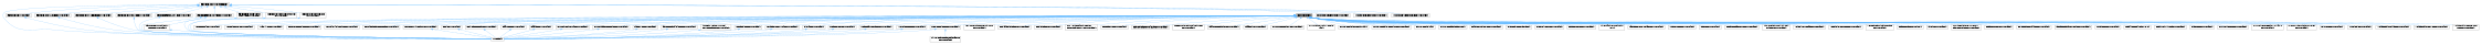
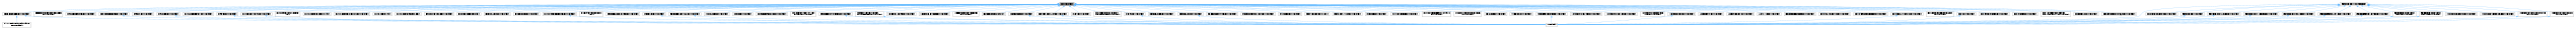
  digraph {
    node [color=grey40 fillcolor=white fontname=Helvetica fontsize=10 shape=box style=filled]
    edge [color=steelblue1 dir=back fontname=Helvetica fontsize=10 labelfontname=Helvetica labelfontsize=10 style=solid]
    n1 [color=gray40 fillcolor=grey60 fontcolor=black height=0.2 label="Commandlet.h" width=0.4]
    n2 [height=0.2 label="AssetRegUtilCommandlet.h" width=0.4]
    n3 [height=0.2 label="AssetSizeQueryCommandlet.h" width=0.4]
    n4 [height=0.2 label="AudioMixerCommandlet.h" width=0.4]
    n5 [height=0.2 label="BaseIteratePackagesCommandlet.h" width=0.4]
    n6 [height=0.2 label="CompileAllBlueprintsCommandlet.h" width=0.4]
    n7 [height=0.2 label="CompileShadersTestBedCommandlet.h" width=0.4]
    n8 [height=0.2 label="CompressAnimationsCommandlet.h" width=0.4]
    n9 [height=0.2 label="ConvertLevelsToExternalActors\lCommandlet.h" width=0.4]
    n10 [height=0.2 label="CookCommandlet.h" width=0.4]
    n11 [height=0.2 label="CookGlobalShadersCommandlet.h" width=0.4]
    n12 [height=0.2 label="CookShadersCommandlet.h" width=0.4]
    n13 [height=0.2 label="CopyNaniteFallbackSettings\lToRayTracingProxyCommandlet.h" width=0.4]
    n14 [height=0.2 label="DDCCleanupCommandlet.h" width=0.4]
    n15 [height=0.2 label="DebugShaderCompileJobCommandlet.h" width=0.4]
    n16 [height=0.2 label="DerivedDataCacheCommandlet.h" width=0.4]
    n17 [height=0.2 label="DetectOrphanedLocalizedAssets\lCommandlet.h" width=0.4]
    n18 [height=0.2 label="DiffAssetRegistriesCommandlet.h" width=0.4]
    n19 [height=0.2 label="DiffAssetsCommandlet.h" width=0.4]
    n20 [height=0.2 label="DiffCookCommandlet.h" width=0.4]
    n21 [height=0.2 label="DiffFilesCommandlet.h" width=0.4]
    n22 [height=0.2 label="DumpAssetRegistryCommandlet.h" width=0.4]
    n23 [height=0.2 label="DumpBlueprintsInfoCommandlet.h" width=0.4]
    n24 [height=0.2 label="DumpHiddenCategoriesCommandlet.h" width=0.4]
    n25 [height=0.2 label="DumpLightFunctionMaterial\lInfo.h" width=0.4]
    n26 [height=0.2 label="DumpMaterialExpressionInfo.h" width=0.4]
    n27 [height=0.2 label="DumpMaterialExpressionsCommandlet.h" width=0.4]
    n28 [height=0.2 label="DumpMaterialInfo.h" width=0.4]
    n29 [height=0.2 label="DumpMaterialShaderTypes.h" width=0.4]
    n30 [height=0.2 label="EditorDomainSaveCommandlet.h" width=0.4]
    n31 [height=0.2 label="ExportPakDependencies.h" width=0.4]
    n32 [height=0.2 label="ExternalActorsCommandlet.h" width=0.4]
    n33 [height=0.2 label="ExtractLocResCommandlet.h" width=0.4]
    n34 [height=0.2 label="FileServerCommandlet.h" width=0.4]
    n35 [height=0.2 label="FixConflictingLocalization\lKeys.h" width=0.4]
    n36 [height=0.2 label="GenerateAssetManifestCommandlet.h" width=0.4]
+   n37 [height=0.2 label="GenerateBlueprintAPICommandlet.h" width=0.4]
    n38 [height=0.2 label="GenerateDistillFileSetsCommandlet.h" width=0.4]
    n39 [height=0.2 label="ImportAssetsCommandlet.h" width=0.4]
    n40 [height=0.2 label="IoStoreCommandlet.h" width=0.4]
    n41 [height=0.2 label="LandscapeGrassTypeCommandlet.h" width=0.4]
    n42 [height=0.2 label="ListMaterialsUsedWithMesh\lEmittersCommandlet.h" width=0.4]
    n43 [height=0.2 label="ListStaticMeshesImported\lFromSpeedTreesCommandlet.h" width=0.4]
    n44 [height=0.2 label="LoadPackageCommandlet.h" width=0.4]
    n45 [height=0.2 label="MakeBinaryConfigCommandlet.h" width=0.4]
    n46 [height=0.2 label="MaterialLayerUsageCommandlet.h" width=0.4]
    n47 [height=0.2 label="MergeShaderPipelineCaches\lCommandlet.h" width=0.4]
    n48 [height=0.2 label="PackageHelperFunctions.h" width=0.4]
    n49 [height=0.2 label="ParticleSystemAuditCommandlet.h" width=0.4]
    n50 [height=0.2 label="PkgInfoCommandlet.h" width=0.4]
    n51 [height=0.2 label="PluginCommandlet.h" width=0.4]
    n52 [height=0.2 label="PopulateDialogueWaveFrom\lCharacterSheetCommandlet.h" width=0.4]
    n53 [height=0.2 label="ReplaceActorCommandlet.h" width=0.4]
    n54 [height=0.2 label="ReplaceAssetsCommandlet.h" width=0.4]
    n55 [height=0.2 label="ResavePackagesCommandlet.h" width=0.4]
    n56 [height=0.2 label="SavePackageUtilitiesCommandlet.h" width=0.4]
    n57 [height=0.2 label="ShaderCodeLibraryToolsCommandlet.h" width=0.4]
    n58 [height=0.2 label="SmokeTestCommandlet.h" width=0.4]
    n59 [height=0.2 label="StabilizeLocalizationKeys.h" width=0.4]
    n60 [height=0.2 label="StaticMeshMinLodCommandlet.h" width=0.4]
    n61 [height=0.2 label="SubstrateCommandlet.h" width=0.4]
    n62 [height=0.2 label="SummarizeTraceCommandlet.h" width=0.4]
    n63 [height=0.2 label="SummarizeTraceEditorWorkflows\lCommandlet.h" width=0.4]
    n64 [height=0.2 label="SwapSoundForDialogueInCues\lCommandlet.h" width=0.4]
    n65 [height=0.2 label="TextAssetCommandlet.h" width=0.4]
    n66 [height=0.2 label="UnrealPakCommandlet.h" width=0.4]
    n67 [height=0.2 label="UpdateGameProjectCommandlet.h" width=0.4]
    n68 [height=0.2 label="WorldPartitionBuilderCommandlet.h" width=0.4]
    n69 [height=0.2 label="WorldPartitionConvertCommandlet.h" width=0.4]
    n70 [height=0.2 label="WorldPartitionDataLayerTo\lAssetCommandLet.h" width=0.4]
    n71 [height=0.2 label="WrangleContentCommandlet.h" width=0.4]
    n72 [height=0.2 label="UnrealEd.h" width=0.4]
    n73 [height=0.2 label="GatherTextCommandletBase.h" width=0.4]
    n74 [height=0.2 label="ExportDialogueScriptCommandlet.h" width=0.4]
    n75 [height=0.2 label="GatherTextCommandlet.h" width=0.4]
    n76 [height=0.2 label="GatherTextFromAssetsCommandlet.h" width=0.4]
    n77 [height=0.2 label="GatherTextFromMetadataCommandlet.h" width=0.4]
    n78 [height=0.2 label="GatherTextFromSourceCommandlet.h" width=0.4]
    n79 [height=0.2 label="GenerateGatherArchiveCommandlet.h" width=0.4]
    n80 [height=0.2 label="GenerateGatherManifestCommandlet.h" width=0.4]
    n81 [height=0.2 label="GenerateTextLocalization\lReportCommandlet.h" width=0.4]
    n82 [height=0.2 label="GenerateTextLocalization\lResourceCommandlet.h" width=0.4]
    n83 [height=0.2 label="ImportDialogueScriptCommandlet.h" width=0.4]
    n84 [height=0.2 label="ImportLocalizedDialogueCommandlet.h" width=0.4]
    n85 [height=0.2 label="InternationalizationConditioning\lCommandlet.h" width=0.4]
    n86 [height=0.2 label="InternationalizationExport\lCommandlet.h" width=0.4]
    n87 [height=0.2 label="FixupNeedsLoadForEditorGame\lCommandlet.h" width=0.4]
    n1 -> n2
    n1 -> n3
    n1 -> n4
    n1 -> n5
    n1 -> n6
    n1 -> n7
    n1 -> n8
    n1 -> n9
    n1 -> n10
    n1 -> n11
    n1 -> n12
    n1 -> n13
    n1 -> n14
    n1 -> n15
    n1 -> n16
    n1 -> n17
    n1 -> n18
    n1 -> n19
    n1 -> n20
    n1 -> n21
    n1 -> n22
    n1 -> n23
    n1 -> n24
    n1 -> n25
    n1 -> n26
    n1 -> n27
    n1 -> n28
    n1 -> n29
    n1 -> n30
    n1 -> n31
    n1 -> n32
    n1 -> n33
    n1 -> n34
    n1 -> n35
    n1 -> n36
+   n1 -> n37
    n1 -> n38
    n1 -> n39
    n1 -> n40
    n1 -> n41
    n1 -> n42
    n1 -> n43
    n1 -> n44
    n1 -> n45
    n1 -> n46
    n1 -> n47
    n1 -> n48
    n1 -> n49
    n1 -> n50
    n1 -> n51
    n1 -> n52
    n1 -> n53
    n1 -> n54
    n1 -> n55
    n1 -> n56
    n1 -> n57
    n1 -> n58
    n1 -> n59
    n1 -> n60
    n1 -> n61
    n1 -> n62
    n1 -> n63
    n1 -> n64
    n1 -> n65
    n1 -> n66
    n1 -> n67
    n1 -> n68
    n1 -> n69
    n1 -> n70
    n1 -> n71
    n8 -> n72
    n10 -> n72
    n16 -> n72
    n19 -> n72
    n21 -> n72
    n23 -> n72
    n24 -> n72
    n34 -> n72
+   n37 -> n72
    n38 -> n72
    n43 -> n72
    n44 -> n72
    n49 -> n72
    n50 -> n72
    n53 -> n72
    n55 -> n72
    n55 -> n87
    n67 -> n72
    n71 -> n72
    n73 -> n72
    n73 -> n74
    n73 -> n75
    n73 -> n76
    n73 -> n77
    n73 -> n78
    n73 -> n79
    n73 -> n80
-   n80 -> n81
+   n73 -> n81
    n73 -> n82
    n73 -> n83
    n73 -> n84
    n73 -> n85
    n73 -> n86
    n75 -> n72
    n76 -> n72
    n77 -> n72
    n78 -> n72
    n79 -> n72
    n80 -> n72
    n81 -> n72
    n82 -> n72
    n85 -> n72
    n86 -> n72
  }
